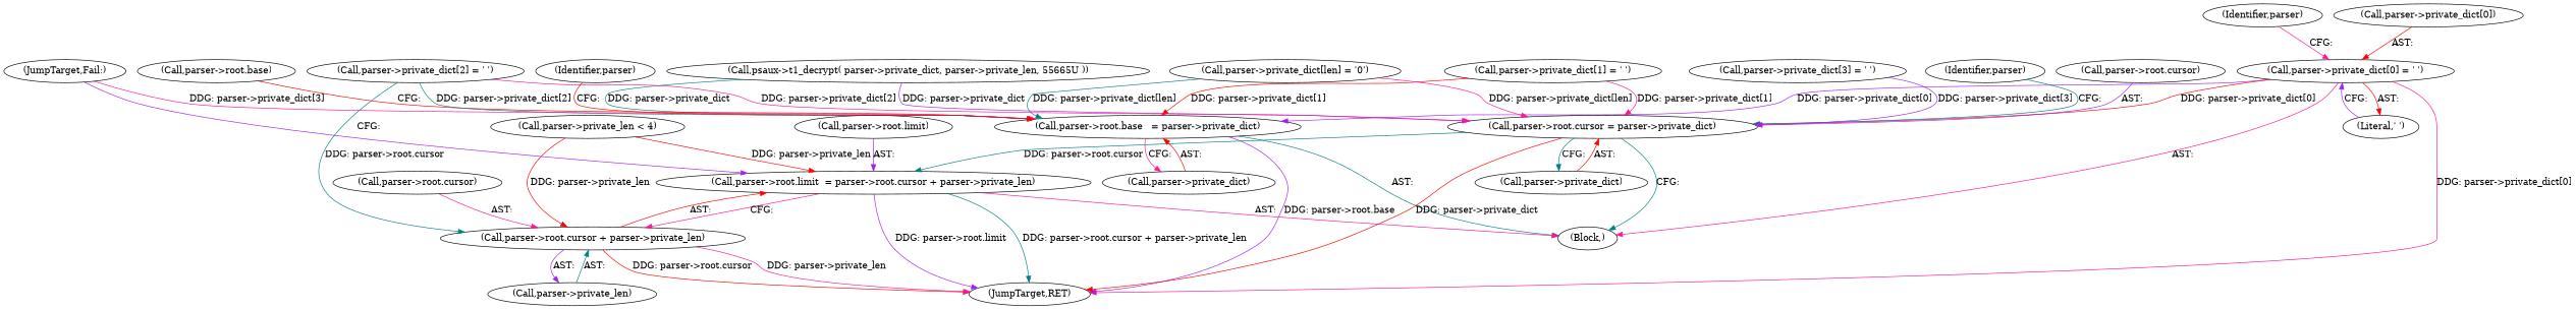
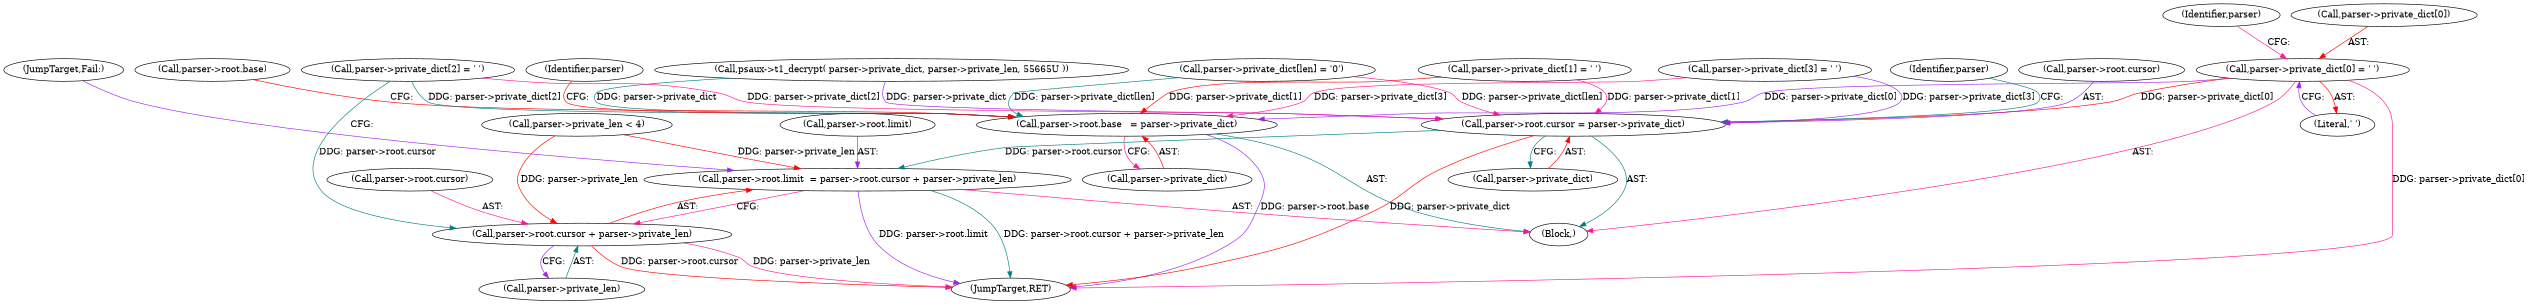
  digraph {
    edge [color=red]
    n1 [label="(Call,parser->private_dict[0] = ' ')"]
    n2 [label="(Call,parser->root.base   = parser->private_dict)"]
    n3 [label="(Call,parser->root.cursor = parser->private_dict)"]
    n4 [label="(Literal,' ')"]
    n5 [label="(Block,)"]
    n6 [label="(JumpTarget,RET)"]
    n7 [label="(Call,parser->private_dict)"]
    n8 [label="(Call,parser->root.limit  = parser->root.cursor + parser->private_len)"]
    n9 [label="(Call,parser->private_dict)"]
    n10 [label="(Call,parser->root.cursor + parser->private_len)"]
    n11 [label="(Call,parser->private_len)"]
    n12 [label="(Call,psaux->t1_decrypt( parser->private_dict, parser->private_len, 55665U ))"]
    n13 [label="(Call,parser->private_dict[1] = ' ')"]
    n14 [label="(Call,parser->private_len < 4)"]
    n15 [label="(Identifier,parser)"]
    n16 [label="(Call,parser->root.base)"]
    n17 [label="(Call,parser->root.cursor)"]
    n18 [label="(Call,parser->private_dict[len] = '\0')"]
    n19 [label="(Identifier,parser)"]
    n20 [label="(Call,parser->private_dict[3] = ' ')"]
    n21 [label="(Call,parser->private_dict[0])"]
    n22 [label="(Call,parser->private_dict[2] = ' ')"]
    n23 [label="(Call,parser->root.cursor)"]
    n24 [label="(Call,parser->root.limit)"]
    n25 [label="(JumpTarget,Fail:)"]
    n26 [label="(Identifier,parser)"]
    n1 -> n2 [color=purple label="DDG: parser->private_dict[0]"]
    n1 -> n3 [label="DDG: parser->private_dict[0]"]
    n1 -> n4 [label="AST: "]
    n1 -> n5 [color=deeppink label="AST: "]
    n1 -> n6 [color=deeppink label="DDG: parser->private_dict[0]"]
    n2 -> n5 [color=teal label="AST: "]
    n2 -> n6 [color=purple label="DDG: parser->root.base"]
    n2 -> n7 [color=deeppink label="CFG: "]
-   n3 -> n5 [color=teal label="CFG: "]
+   n3 -> n5 [color=teal label="AST: "]
    n3 -> n6 [label="DDG: parser->private_dict"]
    n3 -> n8 [color=teal label="DDG: parser->root.cursor"]
    n3 -> n9 [color=teal label="CFG: "]
    n4 -> n1 [color=purple label="CFG: "]
    n7 -> n2 [label="AST: "]
    n8 -> n5 [color=deeppink label="AST: "]
    n8 -> n6 [color=teal label="DDG: parser->root.cursor + parser->private_len"]
    n8 -> n6 [color=purple label="DDG: parser->root.limit"]
    n8 -> n10 [color=deeppink label="CFG: "]
    n9 -> n3 [label="AST: "]
    n10 -> n6 [label="DDG: parser->root.cursor"]
    n10 -> n6 [color=deeppink label="DDG: parser->private_len"]
    n10 -> n8 [label="AST: "]
-   n10 -> n11 [color=purple label="AST: "]
+   n10 -> n11 [color=purple label="CFG: "]
    n11 -> n10 [color=teal label="AST: "]
    n12 -> n2 [color=teal label="DDG: parser->private_dict"]
    n12 -> n3 [color=purple label="DDG: parser->private_dict"]
    n13 -> n2 [label="DDG: parser->private_dict[1]"]
    n13 -> n3 [color=deeppink label="DDG: parser->private_dict[1]"]
    n14 -> n8 [label="DDG: parser->private_len"]
    n14 -> n10 [label="DDG: parser->private_len"]
    n15 -> n1 [color=deeppink label="CFG: "]
    n16 -> n2 [label="CFG: "]
    n17 -> n10 [color=deeppink label="AST: "]
    n18 -> n2 [color=teal label="DDG: parser->private_dict[len]"]
    n18 -> n3 [color=deeppink label="DDG: parser->private_dict[len]"]
    n19 -> n3 [color=teal label="CFG: "]
-   n25 -> n2 [color=deeppink label="DDG: parser->private_dict[3]"]
+   n20 -> n2 [color=deeppink label="DDG: parser->private_dict[3]"]
    n20 -> n3 [color=purple label="DDG: parser->private_dict[3]"]
    n21 -> n1 [label="AST: "]
    n22 -> n2 [color=teal label="DDG: parser->private_dict[2]"]
    n22 -> n3 [color=deeppink label="DDG: parser->private_dict[2]"]
    n22 -> n10 [color=teal label="DDG: parser->root.cursor"]
    n23 -> n3 [color=purple label="AST: "]
    n24 -> n8 [color=purple label="AST: "]
    n25 -> n8 [color=purple label="CFG: "]
    n26 -> n2 [label="CFG: "]
  }
